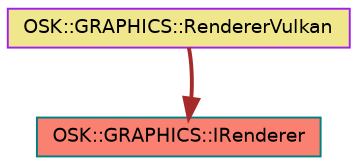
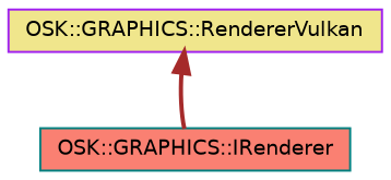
  digraph {
    node [fontname=Helvetica fontsize=10 shape=record style=filled]
    n1 [color=purple fillcolor=khaki fontcolor=black height=0.2 label="OSK::GRAPHICS::RendererVulkan" width=0.4]
    n2 [color=teal fillcolor=salmon height=0.2 label="OSK::GRAPHICS::IRenderer" width=0.4]
-   n2 -> n1 [color=brown dir=back fontname=Helvetica fontsize=10 labelfontname=Helvetica labelfontsize=10 style=bold]
+   n1 -> n2 [color=brown dir=back fontname=Helvetica fontsize=10 labelfontname=Helvetica labelfontsize=10 style=bold]
  }
